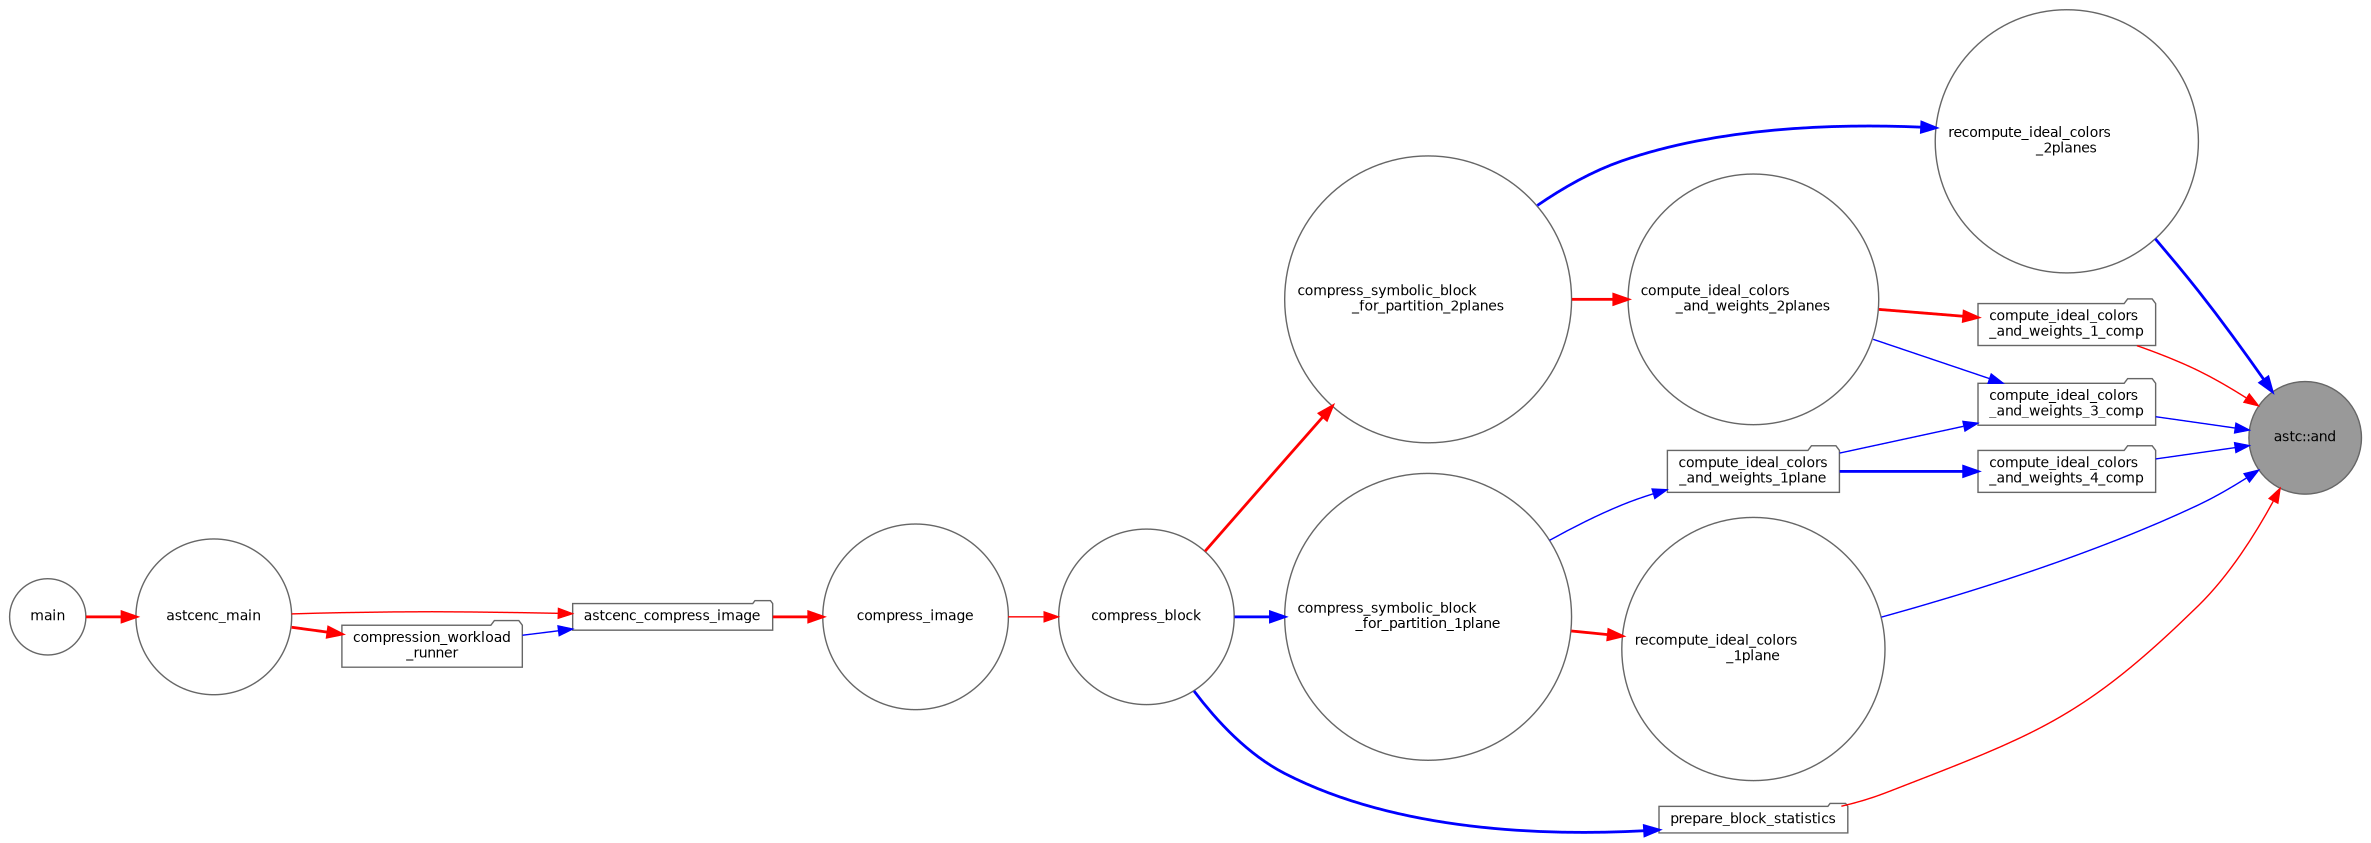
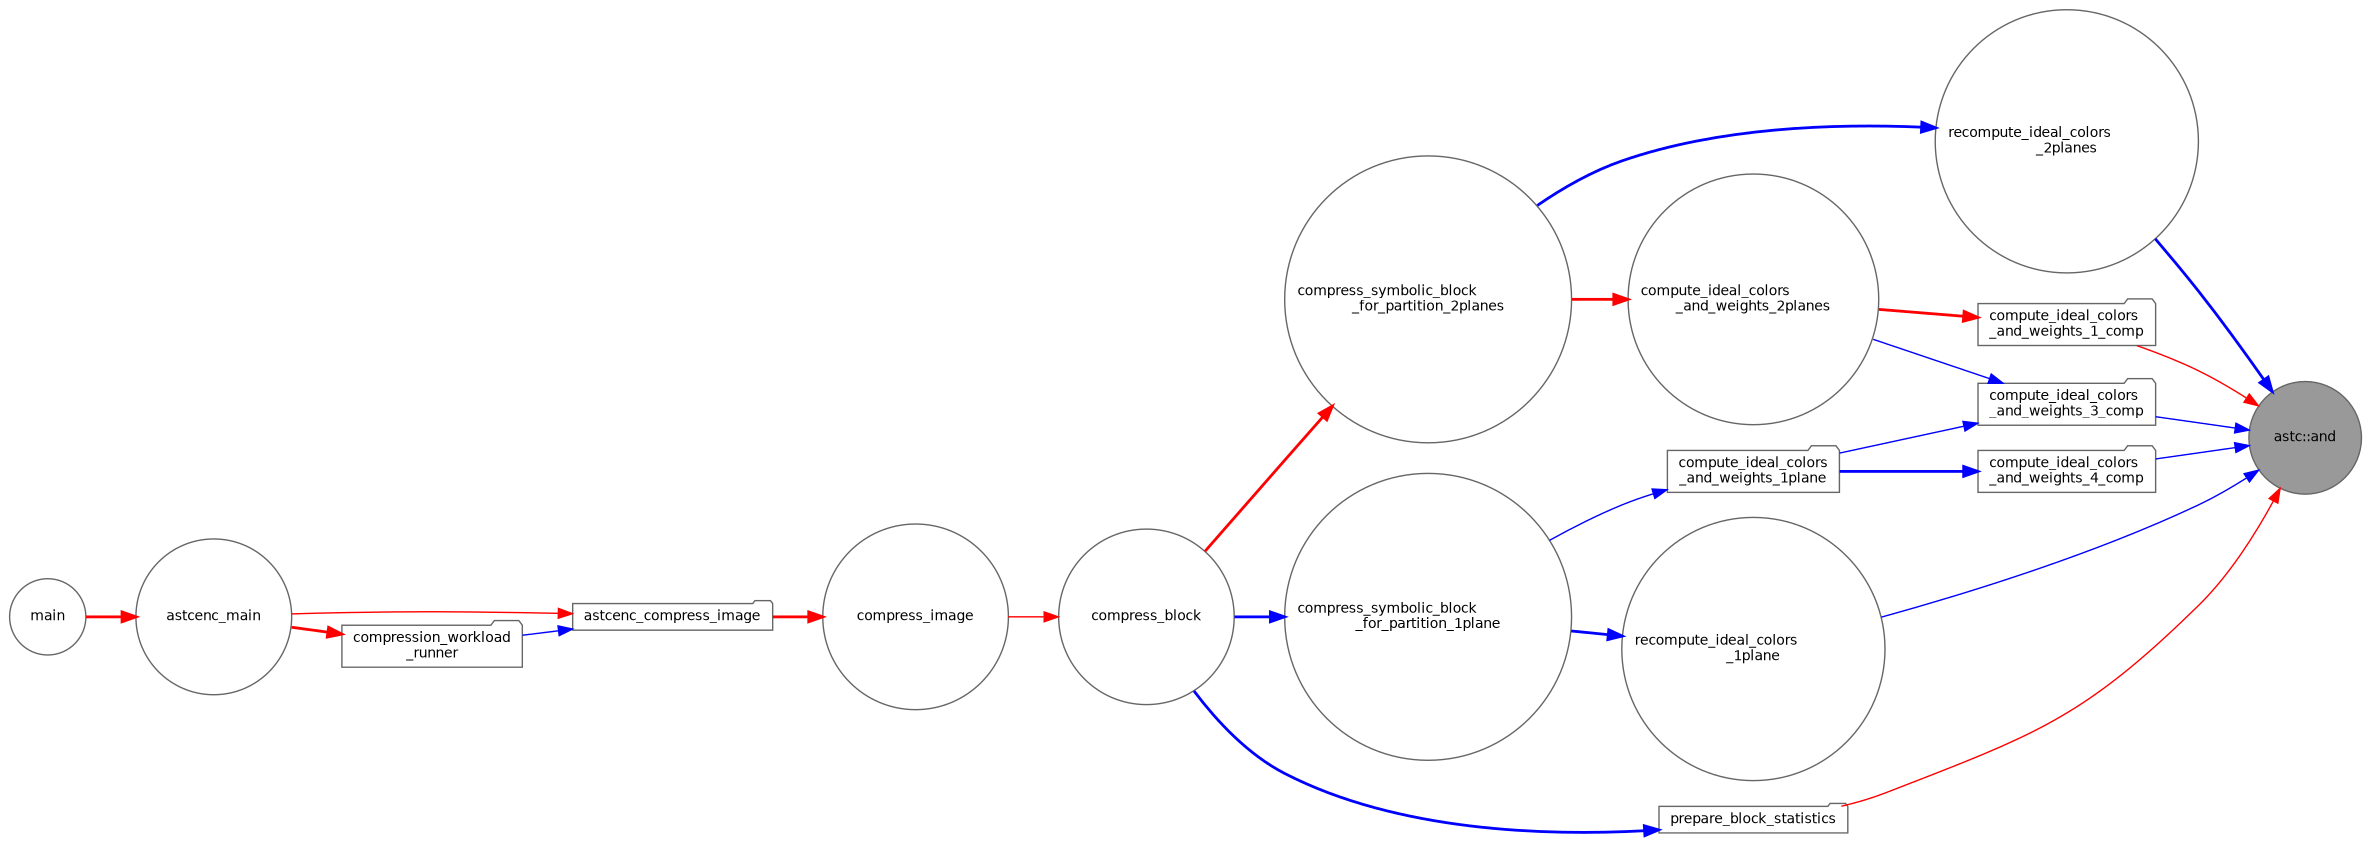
  digraph {
    rankdir=RL
    node [color=grey40 fillcolor=white fontname=Helvetica fontsize=10 shape=circle style=filled]
    edge [color=blue dir=back fontname=Helvetica fontsize=10 labelfontname=Helvetica labelfontsize=10 style=bold]
    n1 [color=gray40 fillcolor=grey60 fontcolor=black height=0.2 label="astc::and" width=0.4]
    n2 [height=0.2 label="compute_ideal_colors\l_and_weights_1_comp" shape=folder width=0.4]
    n3 [height=0.2 label="compute_ideal_colors\l_and_weights_3_comp" shape=folder width=0.4]
    n4 [height=0.2 label="compute_ideal_colors\l_and_weights_4_comp" shape=folder width=0.4]
    n5 [height=0.2 label=prepare_block_statistics shape=folder width=0.4]
    n6 [height=0.2 label="recompute_ideal_colors\l_1plane" width=0.4]
    n7 [height=0.2 label="recompute_ideal_colors\l_2planes" width=0.4]
    n8 [height=0.2 label="compute_ideal_colors\l_and_weights_2planes" width=0.4]
    n9 [height=0.2 label="compute_ideal_colors\l_and_weights_1plane" shape=folder width=0.4]
    n10 [height=0.2 label=compress_block width=0.4]
    n11 [height=0.2 label="compress_symbolic_block\l_for_partition_1plane" width=0.4]
    n12 [height=0.2 label="compress_symbolic_block\l_for_partition_2planes" width=0.4]
    n13 [height=0.2 label=compress_image width=0.4]
    n14 [height=0.2 label=astcenc_compress_image shape=folder width=0.4]
    n15 [height=0.2 label=astcenc_main width=0.4]
    n16 [height=0.2 label="compression_workload\l_runner" shape=folder width=0.4]
    n17 [height=0.2 label=main width=0.4]
    n1 -> n2 [color=red style=solid]
    n1 -> n3 [style=solid]
    n1 -> n4 [style=solid]
    n1 -> n5 [color=red style=solid]
    n1 -> n6 [style=solid]
    n1 -> n7
    n2 -> n8 [color=red]
    n3 -> n8 [style=solid]
    n3 -> n9 [style=solid]
    n4 -> n9
    n5 -> n10
-   n6 -> n11 [color=red]
+   n6 -> n11
    n7 -> n12
    n8 -> n12 [color=red]
    n9 -> n11 [style=solid]
    n10 -> n13 [color=red style=solid]
    n11 -> n10
    n12 -> n10 [color=red]
    n13 -> n14 [color=red]
    n14 -> n15 [color=red style=solid]
    n14 -> n16 [style=solid]
    n15 -> n17 [color=red]
    n16 -> n15 [color=red]
  }
